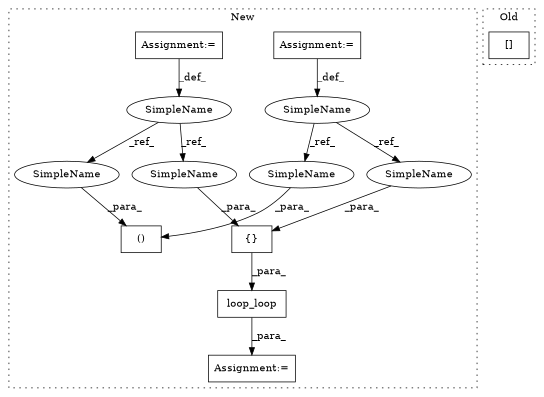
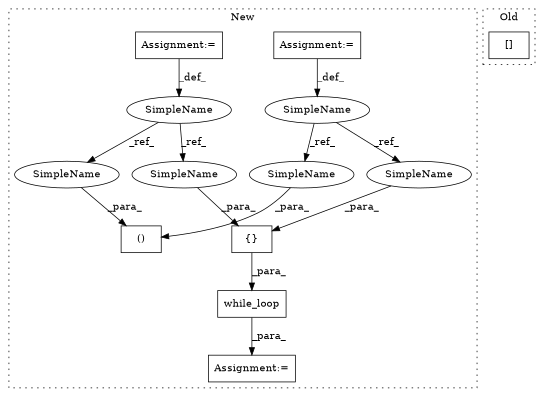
  digraph {
    node [a=42 l=8 shape=box]
-   n1 [a=32 l="11,1" label=loop_loop s="10519,10669"]
+   n1 [a=32 l="11,1" label=while_loop s="10519,10669"]
    n2 [a=7 l=2 label="Assignment:=" s=10499]
    n3 [a=7 l=1 label="Assignment:=" s=9143]
    n4 [a=106 l=72 label="()" s=10427]
    n5 [a=4 l="1,1" label="{}" s="10619,10651"]
    n6 [label=SimpleName s=9135 shape=ellipse]
    n7 [l=7 label=SimpleName s=9076 shape=ellipse]
    n8 [a=7 l=1 label="Assignment:=" s=9083]
    n9 [l=7 label=SimpleName s=10492 shape=ellipse]
    n10 [l=7 label=SimpleName s=10644 shape=ellipse]
    n11 [label=SimpleName s=10635 shape=ellipse]
    n12 [label=SimpleName s=10471 shape=ellipse]
    n13 [a=2 l="41,2" label="[]" s="9580,9636"]
    subgraph cluster_1 {
      label=New
      style=dotted
      n1
      n2
      n3
      n4
      n5
      n6
      n7
      n8
      n9
      n10
      n11
      n12
    }
    subgraph cluster_2 {
      label=Old
      style=dotted
      n13
    }
    n1 -> n2 [label=_para_]
    n3 -> n6 [label=_def_]
    n5 -> n1 [label=_para_]
    n6 -> n11 [label=_ref_]
    n6 -> n12 [label=_ref_]
    n7 -> n9 [label=_ref_]
    n7 -> n10 [label=_ref_]
    n8 -> n7 [label=_def_]
    n9 -> n4 [label=_para_]
    n10 -> n5 [label=_para_]
    n11 -> n5 [label=_para_]
    n12 -> n4 [label=_para_]
  }
